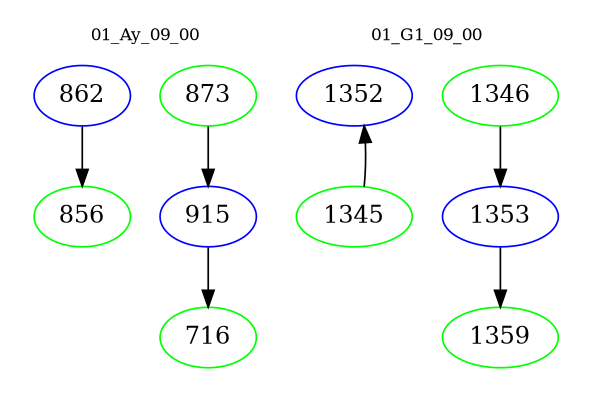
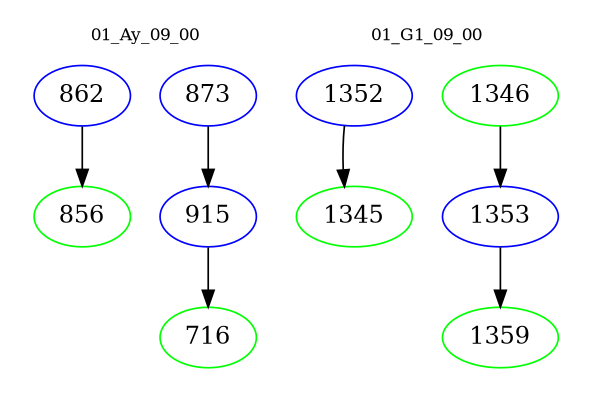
  digraph {
    node [color=blue]
    edge [color=black]
-   n1 [color=green label=873]
+   n1 [label=873]
    n2 [label=862]
    n3 [label=915]
    n4 [color=green label=856]
    n5 [color=green label=716]
    n6 [color=green label=1346]
    n7 [label=1352]
    n8 [label=1353]
    n9 [color=green label=1345]
    n10 [color=green label=1359]
    subgraph cluster_1 {
      color=white
      fontsize=10
      label="01_Ay_09_00"
      n1
      n2
      n3
      n4
      n5
    }
    subgraph cluster_2 {
      color=white
      fontsize=10
      label="01_G1_09_00"
      n6
      n7
      n8
      n9
      n10
    }
    n1 -> n3
    n2 -> n4
    n3 -> n5
    n6 -> n8
-   n9 -> n7
+   n7 -> n9
    n8 -> n10
  }
